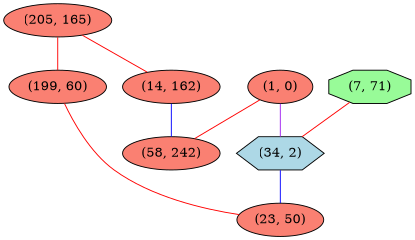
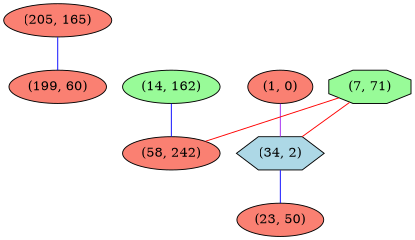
  graph {
    node [fillcolor=salmon shape=ellipse style=filled]
    edge [color=red weight=1]
    n1 [label="(1, 0)"]
    "(34, 2)" [fillcolor=lightblue shape=hexagon]
    n3 [label="(23, 50)"]
    "(7, 71)" [fillcolor=palegreen shape=octagon]
    "(58, 242)"
    "(205, 165)"
    "(199, 60)"
-   "(14, 162)"
+   "(14, 162)" [fillcolor=palegreen]
    n1 -- "(34, 2)" [color=purple weight=4]
    "(34, 2)" -- n3 [color=blue weight=3]
    "(7, 71)" -- "(34, 2)"
-   n1 -- "(58, 242)"
-   "(205, 165)" -- "(199, 60)" [weight=3]
-   "(205, 165)" -- "(14, 162)"
-   "(199, 60)" -- n3
+   "(7, 71)" -- "(58, 242)"
+   "(205, 165)" -- "(199, 60)" [color=blue weight=3]
    "(14, 162)" -- "(58, 242)" [color=blue weight=3]
  }
